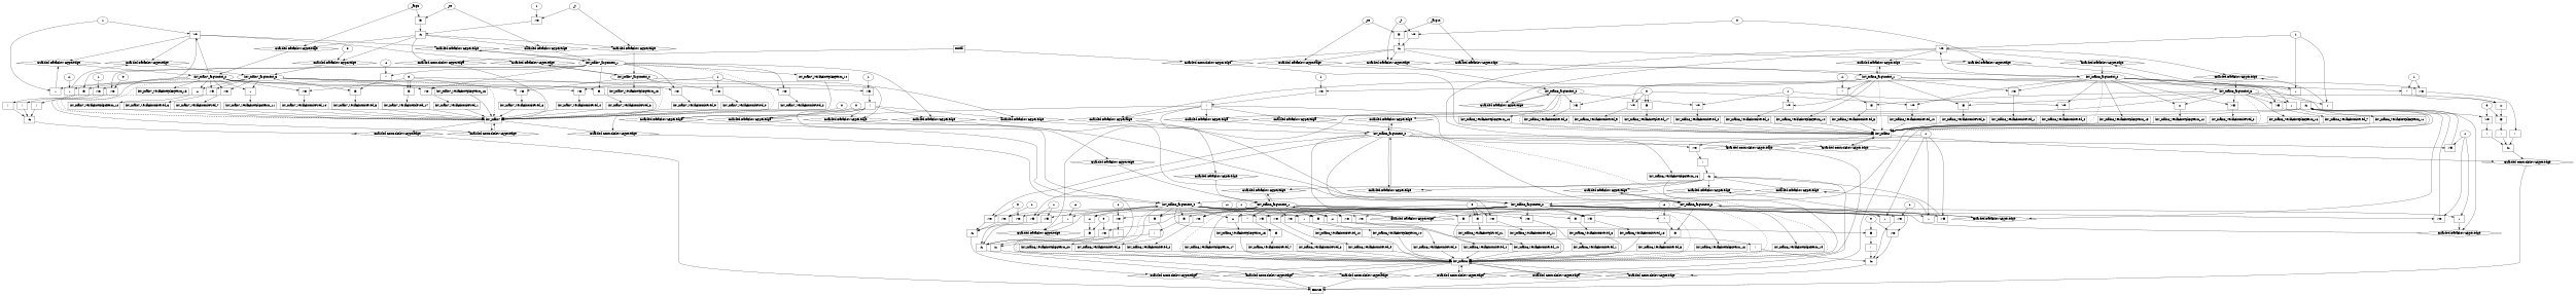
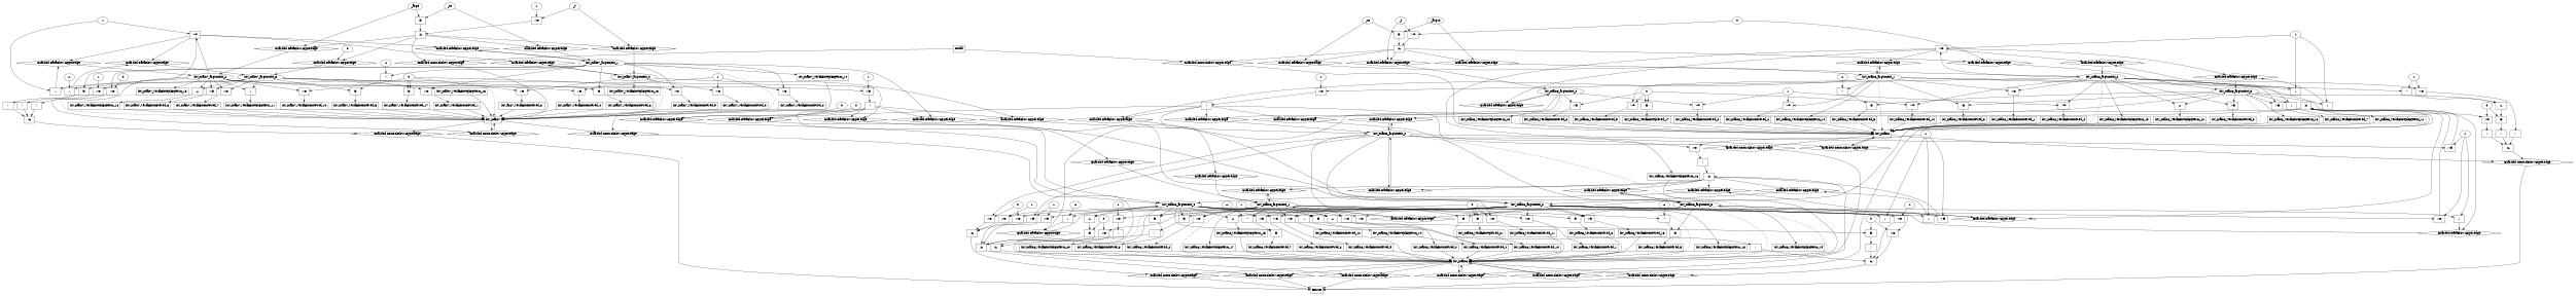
  digraph {
    node [shape=rect]
    n1 [label=inv_main6]
    n2 [label="Guarded ControlFlow Hyperedge" shape=diamond]
    n3 [label="Guarded ControlFlow Hyperedge" shape=diamond]
    n4 [label="Guarded ControlFlow Hyperedge" shape=diamond]
    n5 [label="Guarded ControlFlow Hyperedge" shape=diamond]
    n6 [label="Guarded ControlFlow Hyperedge" shape=diamond]
    n7 [label="Guarded ControlFlow Hyperedge" shape=diamond]
    n8 [label=FALSE]
    n9 [label=inv_main7]
    n10 [label="Guarded ControlFlow Hyperedge" shape=diamond]
    n11 [label="Guarded ControlFlow Hyperedge" shape=diamond]
    n12 [label="Guarded ControlFlow Hyperedge" shape=diamond]
    n13 [label=inv_main8]
    n14 [label="Guarded ControlFlow Hyperedge" shape=diamond]
    n15 [label="Guarded ControlFlow Hyperedge" shape=diamond]
    n16 [label="Guarded ControlFlow Hyperedge" shape=diamond]
    n17 [label=Initial]
    n18 [label="Guarded ControlFlow Hyperedge" shape=diamond]
    n19 [label="Guarded ControlFlow Hyperedge" shape=diamond]
    n20 [label=inv_main6_argument_0 shape=oval]
    n21 [label=">="]
    n22 [label=">="]
    n23 [label=">="]
    n24 [label=">="]
    n25 [label="Guarded DataFlow Hyperedge" shape=diamond]
    n26 [label="Guarded DataFlow Hyperedge" shape=diamond]
    n27 [label=">="]
    n28 [label=">="]
    n29 [label=inv_main6_VerifHintTplEqTerm_16]
    n30 [label="&"]
    n31 [label="!"]
    n32 [label="&"]
    n33 [label="&"]
    n34 [label=inv_main6_VerifHintInitPred_0]
    n35 [label=inv_main6_VerifHintInitPred_11]
    n36 [label=inv_main6_argument_1 shape=oval]
    n37 [label="+"]
    n38 [label=">="]
    n39 [label="="]
    n40 [label="+"]
    n41 [label=">="]
    n42 [label="Guarded DataFlow Hyperedge" shape=diamond]
    n43 [label="Guarded DataFlow Hyperedge" shape=diamond]
    n44 [label=">="]
    n45 [label=">="]
    n46 [label="*"]
    n47 [label="="]
    n48 [label="*"]
    n49 [label="="]
    n50 [label=">="]
    n51 [label=inv_main6_VerifHintTplEqTerm_17]
    n52 [label="="]
    n53 [label="!"]
    n54 [label="="]
    n55 [label="&"]
    n56 [label=inv_main6_VerifHintInitPred_1]
    n57 [label=inv_main6_VerifHintInitPred_2]
    n58 [label="="]
    n59 [label=inv_main6_VerifHintInitPred_6]
    n60 [label="="]
    n61 [label=inv_main6_VerifHintInitPred_8]
    n62 [label=inv_main6_VerifHintInitPred_12]
    n63 [label=inv_main6_argument_2 shape=oval]
    n64 [label=">="]
    n65 [label="-"]
    n66 [label=">="]
    n67 [label="-"]
    n68 [label=">="]
    n69 [label=">="]
    n70 [label=">="]
    n71 [label=">="]
    n72 [label=">="]
    n73 [label=">="]
    n74 [label=">="]
    n75 [label=">="]
    n76 [label="-"]
    n77 [label="+"]
    n78 [label=inv_main6_VerifHintTplEqTerm_18]
    n79 [label="Guarded DataFlow Hyperedge" shape=diamond]
    n80 [label="&"]
    n81 [label="Guarded DataFlow Hyperedge" shape=diamond]
    n82 [label="!"]
    n83 [label=inv_main6_VerifHintInitPred_3]
    n84 [label=inv_main6_VerifHintInitPred_4]
    n85 [label=inv_main6_VerifHintInitPred_9]
    n86 [label=inv_main6_VerifHintInitPred_13]
    n87 [label=inv_main6_VerifHintTplEqTerm_14]
    n88 [label=inv_main6_VerifHintTplEqTerm_15]
    n89 [label=inv_main6_argument_3 shape=oval]
    n90 [label="="]
    n91 [label="Guarded DataFlow Hyperedge" shape=diamond]
    n92 [label="Guarded DataFlow Hyperedge" shape=diamond]
    n93 [label="="]
    n94 [label=inv_main6_VerifHintTplEqTerm_19]
    n95 [label="!"]
    n96 [label=inv_main6_VerifHintInitPred_5]
    n97 [label=inv_main6_VerifHintInitPred_10]
    n98 [label=inv_main6_argument_4 shape=oval]
    n99 [label="-"]
    n100 [label="-"]
    n101 [label=">="]
    n102 [label=inv_main6_VerifHintTplEqTerm_20]
    n103 [label="Guarded DataFlow Hyperedge" shape=diamond]
    n104 [label="Guarded DataFlow Hyperedge" shape=diamond]
    n105 [label=inv_main6_VerifHintInitPred_7]
    n106 [label=inv_main7_argument_0 shape=oval]
    n107 [label="Guarded DataFlow Hyperedge" shape=diamond]
    n108 [label="Guarded DataFlow Hyperedge" shape=diamond]
    n109 [label=">="]
    n110 [label=">="]
    n111 [label=inv_main7_VerifHintTplEqTerm_13]
    n112 [label=inv_main7_VerifHintInitPred_0]
-   n113 [label=inv_main7_VerifHintInitPred_8]
+   n113 [label=inv_arg7_VerifHintInitPred_8]
    n114 [label=inv_main7_argument_1 shape=oval]
    n115 [label="Guarded DataFlow Hyperedge" shape=diamond]
    n116 [label=">="]
    n117 [label="="]
    n118 [label="Guarded DataFlow Hyperedge" shape=diamond]
    n119 [label=">="]
    n120 [label=">="]
    n121 [label="*"]
    n122 [label="="]
    n123 [label=">="]
    n124 [label=inv_main7_VerifHintTplEqTerm_14]
    n125 [label="!"]
    n126 [label="!"]
    n127 [label=inv_main7_VerifHintInitPred_1]
    n128 [label=inv_main7_VerifHintInitPred_2]
    n129 [label="="]
    n130 [label=inv_main7_VerifHintInitPred_6]
    n131 [label=inv_main7_VerifHintInitPred_9]
    n132 [label=inv_main7_argument_2 shape=oval]
    n133 [label=">="]
    n134 [label=">="]
    n135 [label="-"]
    n136 [label=">="]
    n137 [label=">="]
    n138 [label=">="]
    n139 [label=">="]
    n140 [label=">="]
    n141 [label="-"]
    n142 [label="+"]
    n143 [label=inv_main7_VerifHintTplEqTerm_15]
    n144 [label="!"]
    n145 [label="Guarded DataFlow Hyperedge" shape=diamond]
    n146 [label="Guarded DataFlow Hyperedge" shape=diamond]
    n147 [label="!"]
    n148 [label=inv_main7_VerifHintInitPred_3]
    n149 [label=inv_main7_VerifHintInitPred_4]
    n150 [label=inv_main7_VerifHintInitPred_7]
    n151 [label=inv_main7_VerifHintInitPred_10]
    n152 [label=inv_main7_VerifHintTplEqTerm_11]
    n153 [label=inv_main7_VerifHintTplEqTerm_12]
    n154 [label=inv_main7_argument_3 shape=oval]
    n155 [label="-"]
    n156 [label="Guarded DataFlow Hyperedge" shape=diamond]
    n157 [label=inv_main7_VerifHintTplEqTerm_16]
    n158 [label=inv_main7_VerifHintInitPred_5]
    n159 [label=inv_main8_argument_0 shape=oval]
    n160 [label="Guarded DataFlow Hyperedge" shape=diamond]
    n161 [label="Guarded DataFlow Hyperedge" shape=diamond]
    n162 [label=">="]
    n163 [label=">="]
    n164 [label=inv_main8_VerifHintTplEqTerm_13]
    n165 [label=inv_main8_VerifHintInitPred_0]
    n166 [label=inv_main8_VerifHintInitPred_8]
    n167 [label=inv_main8_argument_1 shape=oval]
    n168 [label="Guarded DataFlow Hyperedge" shape=diamond]
    n169 [label=">="]
    n170 [label="*"]
    n171 [label="Guarded DataFlow Hyperedge" shape=diamond]
    n172 [label=">="]
    n173 [label=">="]
    n174 [label="*"]
    n175 [label="="]
    n176 [label=">="]
    n177 [label=inv_main8_VerifHintTplEqTerm_14]
    n178 [label="!"]
    n179 [label="+"]
    n180 [label=inv_main8_VerifHintInitPred_1]
    n181 [label=inv_main8_VerifHintInitPred_2]
    n182 [label="="]
    n183 [label=inv_main8_VerifHintInitPred_6]
    n184 [label=inv_main8_VerifHintInitPred_9]
    n185 [label=inv_main8_argument_2 shape=oval]
    n186 [label=">="]
    n187 [label=">="]
    n188 [label="-"]
    n189 [label=">="]
    n190 [label=">="]
    n191 [label=">="]
    n192 [label=">="]
    n193 [label=">="]
    n194 [label="-"]
    n195 [label="+"]
    n196 [label=inv_main8_VerifHintTplEqTerm_15]
    n197 [label="!"]
    n198 [label="Guarded DataFlow Hyperedge" shape=diamond]
    n199 [label="Guarded DataFlow Hyperedge" shape=diamond]
    n200 [label="!"]
    n201 [label=inv_main8_VerifHintInitPred_3]
    n202 [label=inv_main8_VerifHintInitPred_4]
    n203 [label=inv_main8_VerifHintInitPred_7]
    n204 [label=inv_main8_VerifHintInitPred_10]
    n205 [label=inv_main8_VerifHintTplEqTerm_11]
    n206 [label=inv_main8_VerifHintTplEqTerm_12]
    n207 [label=inv_main8_argument_3 shape=oval]
    n208 [label="-"]
    n209 [label="Guarded DataFlow Hyperedge" shape=diamond]
    n210 [label=inv_main8_VerifHintTplEqTerm_16]
    n211 [label="="]
    n212 [label=inv_main8_VerifHintInitPred_5]
    n213 [label="Guarded DataFlow Hyperedge" shape=diamond]
    n214 [label="Guarded DataFlow Hyperedge" shape=diamond]
    n215 [label=1 shape=""]
    n216 [label=0 shape=""]
    n217 [label="Guarded DataFlow Hyperedge" shape=diamond]
    n218 [label="Guarded DataFlow Hyperedge" shape=diamond]
    n219 [label=1 shape=""]
    n220 [label=0 shape=""]
    n221 [label=1 shape=""]
    n222 [label=-1 shape=""]
    n223 [label=1 shape=""]
    n224 [label=1 shape=""]
    n225 [label=-1 shape=""]
    n226 [label=1 shape=""]
    n227 [label="&"]
    n228 [label="Guarded DataFlow Hyperedge" shape=diamond]
    n229 [label="Guarded DataFlow Hyperedge" shape=diamond]
    n230 [label="Guarded DataFlow Hyperedge" shape=diamond]
    n231 [label="Guarded DataFlow Hyperedge" shape=diamond]
    n232 [label=">="]
    n233 [label=1 shape=""]
    n234 [label=_t shape=""]
    n235 [label="="]
    n236 [label=_arg8 shape=""]
    n237 [label=_c0 shape=""]
    n238 [label=0 shape=""]
    n239 [label="&"]
    n240 [label="Guarded DataFlow Hyperedge" shape=diamond]
    n241 [label="Guarded DataFlow Hyperedge" shape=diamond]
    n242 [label="Guarded DataFlow Hyperedge" shape=diamond]
    n243 [label="Guarded DataFlow Hyperedge" shape=diamond]
    n244 [label=">="]
    n245 [label=0 shape=""]
    n246 [label=_t shape=""]
    n247 [label="="]
    n248 [label=_arg12 shape=""]
    n249 [label=_c0 shape=""]
    n250 [label="&"]
    n251 [label=0 shape=""]
    n252 [label=1 shape=""]
    n253 [label="&"]
    n254 [label=0 shape=""]
    n255 [label="!"]
    n256 [label=1 shape=""]
    n257 [label=0 shape=""]
    n258 [label=1 shape=""]
    n259 [label=0 shape=""]
    n260 [label=1 shape=""]
    n261 [label="!"]
    n262 [label=0 shape=""]
    n263 [label=1 shape=""]
    n264 [label="&"]
    n265 [label=1 shape=""]
    n266 [label=1 shape=""]
    n267 [label=-1 shape=""]
    n268 [label=0 shape=""]
    n269 [label="="]
    n270 [label=inv_main7_VerifHintTplPred_17]
    n271 [label=1 shape=""]
    n272 [label=-1 shape=""]
    n273 [label=-1 shape=""]
    n274 [label=0 shape=""]
    n275 [label="="]
    n276 [label=inv_main6_VerifHintTplPred_21]
    n277 [label=1 shape=""]
    n278 [label=-1 shape=""]
    n279 [label=0 shape=""]
    n280 [label="="]
    n281 [label=inv_main8_VerifHintTplPred_17]
    n1 -> n2
    n1 -> n3
    n1 -> n4
    n1 -> n5
    n1 -> n6
    n1 -> n7
    n2 -> n1
    n3 -> n1
    n4 -> n8
    n5 -> n8
    n6 -> n8
    n7 -> n8
    n9 -> n10
    n9 -> n11
    n9 -> n12
    n10 -> n1
    n11 -> n9
    n12 -> n8
    n13 -> n14
    n13 -> n15
    n13 -> n16
    n14 -> n1
    n15 -> n13
    n16 -> n8
    n17 -> n18
    n17 -> n19
    n18 -> n9
    n19 -> n13
    n20 -> n1 [style=dashed]
    n20 -> n21
    n20 -> n22
    n20 -> n23
    n20 -> n24
    n20 -> n25
    n20 -> n26
    n20 -> n27
    n20 -> n28
    n20 -> n29
    n21 -> n30
    n22 -> n31
    n23 -> n32
    n24 -> n33
    n25 -> n20
    n26 -> n20
    n27 -> n34
    n28 -> n35
    n29 -> n1
    n30 -> n2
    n30 -> n25
    n30 -> n42
    n30 -> n79
    n30 -> n91
    n30 -> n103
    n31 -> n80
    n32 -> n4
    n33 -> n5
    n34 -> n1
    n35 -> n1
    n36 -> n1 [style=dashed]
    n36 -> n37
    n36 -> n38
    n36 -> n39
    n36 -> n40
    n36 -> n41
    n36 -> n42
    n36 -> n43
    n36 -> n44
    n36 -> n45
    n36 -> n46
    n36 -> n47
    n36 -> n48
    n36 -> n49
    n36 -> n50
    n36 -> n51
    n37 -> n52
    n38 -> n33
    n39 -> n53
    n40 -> n54
    n41 -> n55
    n42 -> n36
    n43 -> n36
    n44 -> n56
    n45 -> n57
    n46 -> n58
    n47 -> n59
    n48 -> n60
    n49 -> n61
    n50 -> n62
    n51 -> n1
    n52 -> n33
    n53 -> n55
    n54 -> n261
    n55 -> n6
    n56 -> n1
    n57 -> n1
    n58 -> n96
    n59 -> n1
    n60 -> n105
    n61 -> n1
    n62 -> n1
    n63 -> n1 [style=dashed]
    n63 -> n44
    n63 -> n64
    n63 -> n65
    n63 -> n66
    n63 -> n67
    n63 -> n68
    n63 -> n69
    n63 -> n70
    n63 -> n71
    n63 -> n72
    n63 -> n73
    n63 -> n74
    n63 -> n75
    n63 -> n76
    n63 -> n77
    n63 -> n78
    n64 -> n30
    n65 -> n79
    n66 -> n80
    n67 -> n81
    n68 -> n32
    n69 -> n33
    n70 -> n55
    n71 -> n82
    n72 -> n83
    n73 -> n84
    n74 -> n85
    n75 -> n86
    n76 -> n87
    n77 -> n88
    n78 -> n1
    n79 -> n63
    n80 -> n3
    n80 -> n26
    n80 -> n43
    n80 -> n81
    n80 -> n92
    n80 -> n104
    n81 -> n63
    n82 -> n264
    n83 -> n1
    n84 -> n1
    n85 -> n1
    n86 -> n1
-   n87 -> n1
+   n87 -> n84
    n88 -> n1
    n89 -> n1 [style=dashed]
    n89 -> n47
    n89 -> n58
    n89 -> n90
    n89 -> n91
    n89 -> n92
    n89 -> n93
    n89 -> n94
    n90 -> n95
    n91 -> n89
    n92 -> n89
    n93 -> n97
    n94 -> n1
    n95 -> n264
    n96 -> n1
    n97 -> n1
    n98 -> n1 [style=dashed]
    n98 -> n37
    n98 -> n39
    n98 -> n40
    n98 -> n49
    n98 -> n60
    n98 -> n72
    n98 -> n74
    n98 -> n76
    n98 -> n77
    n98 -> n90
    n98 -> n93
    n98 -> n99
    n98 -> n100
    n98 -> n101
    n98 -> n102
    n99 -> n103
    n100 -> n104
    n101 -> n32
    n102 -> n1
    n103 -> n98
    n104 -> n98
    n105 -> n1
    n106 -> n9 [style=dashed]
    n106 -> n107
    n106 -> n108
    n106 -> n109
    n106 -> n110
    n106 -> n111
    n107 -> n20
    n108 -> n106
    n109 -> n112
    n110 -> n113
    n111 -> n9
    n112 -> n9
    n113 -> n9
    n114 -> n9 [style=dashed]
    n114 -> n115
    n114 -> n116
    n114 -> n117
    n114 -> n118
    n114 -> n119
    n114 -> n120
    n114 -> n121
    n114 -> n122
    n114 -> n123
    n114 -> n124
    n115 -> n63
    n116 -> n125
    n117 -> n126
    n118 -> n114
    n119 -> n127
    n120 -> n128
    n121 -> n129
    n122 -> n130
    n123 -> n131
    n124 -> n9
    n125 -> n250
    n126 -> n250
    n127 -> n9
    n128 -> n9
    n129 -> n158
    n130 -> n9
    n131 -> n9
-   n132 -> n9 [style=dashed]
    n132 -> n119
    n132 -> n133
    n132 -> n134
    n132 -> n135
    n132 -> n136
    n132 -> n137
    n132 -> n138
    n132 -> n139
    n132 -> n140
    n132 -> n141
    n132 -> n142
    n132 -> n143
    n133 -> n144
    n134 -> n11
    n134 -> n108
    n134 -> n118
    n134 -> n145
    n134 -> n146
    n135 -> n145
    n136 -> n147
    n137 -> n148
    n138 -> n149
    n139 -> n150
    n140 -> n151
    n141 -> n152
    n142 -> n153
    n143 -> n9 [style=dashed]
    n144 -> n10
    n144 -> n107
    n144 -> n115
    n144 -> n156
    n144 -> n213
    n144 -> n214
    n145 -> n132
    n146 -> n154
    n147 -> n250
    n148 -> n9
    n149 -> n9
    n150 -> n9
    n151 -> n9
    n152 -> n9
    n153 -> n9
    n154 -> n9 [style=dashed]
    n154 -> n117
    n154 -> n122
    n154 -> n129
    n154 -> n137
    n154 -> n139
    n154 -> n141
    n154 -> n142
    n154 -> n155
    n154 -> n156
    n154 -> n157
    n155 -> n146
    n156 -> n89
    n157 -> n9
    n158 -> n9
    n159 -> n13 [style=dashed]
    n159 -> n160
    n159 -> n161
    n159 -> n162
    n159 -> n163
    n159 -> n164
    n160 -> n20
    n161 -> n159
    n162 -> n165
    n163 -> n166
    n164 -> n13
    n165 -> n13
    n166 -> n13
    n167 -> n13 [style=dashed]
    n167 -> n168
    n167 -> n169
    n167 -> n170
    n167 -> n171
    n167 -> n172
    n167 -> n173
    n167 -> n174
    n167 -> n175
    n167 -> n176
    n167 -> n177
    n168 -> n63
    n169 -> n178
    n170 -> n179
    n171 -> n167
    n172 -> n180
    n173 -> n181
    n174 -> n182
    n175 -> n183
    n176 -> n184
    n177 -> n13
    n178 -> n253
    n179 -> n211
    n180 -> n13
    n181 -> n13
    n182 -> n212
    n183 -> n13
    n184 -> n13
    n185 -> n13 [style=dashed]
    n185 -> n172
    n185 -> n186
    n185 -> n187
    n185 -> n188
    n185 -> n189
    n185 -> n190
    n185 -> n191
    n185 -> n192
    n185 -> n193
    n185 -> n194
    n185 -> n195
    n185 -> n196
    n186 -> n197
    n187 -> n15
    n187 -> n161
    n187 -> n171
    n187 -> n198
    n187 -> n199
    n188 -> n198
    n189 -> n200
    n190 -> n201
    n191 -> n202
    n192 -> n203
    n193 -> n204
    n194 -> n205
    n195 -> n206
    n196 -> n13
    n197 -> n14
    n197 -> n160
    n197 -> n168
    n197 -> n209
    n197 -> n217
    n197 -> n218
    n198 -> n185
    n199 -> n207
    n200 -> n253
    n201 -> n13
    n202 -> n13
    n203 -> n13
    n204 -> n13
    n205 -> n13
    n206 -> n13
    n207 -> n13 [style=dashed]
    n207 -> n175
    n207 -> n179
    n207 -> n182
    n207 -> n190
    n207 -> n192
    n207 -> n194
    n207 -> n195
    n207 -> n208
    n207 -> n209
    n207 -> n210
    n208 -> n199
    n209 -> n89
    n210 -> n13
    n211 -> n255
    n212 -> n13
    n213 -> n98
    n214 -> n36
    n215 -> n133
    n216 -> n213
    n217 -> n98
    n218 -> n36
    n219 -> n186
    n220 -> n217
    n221 -> n134
    n221 -> n135
    n222 -> n155
    n223 -> n187
    n223 -> n188
    n223 -> n208
    n224 -> n21
    n224 -> n64
    n224 -> n65
    n225 -> n99
    n226 -> n22
    n226 -> n66
    n226 -> n67
    n226 -> n100
    n227 -> n18
    n227 -> n228
    n227 -> n229
    n227 -> n230
    n227 -> n231
    n228 -> n106
    n229 -> n114
    n230 -> n132
    n231 -> n154
    n232 -> n227
    n233 -> n232
    n234 -> n228
    n234 -> n232
    n235 -> n227
    n236 -> n230
    n236 -> n235
    n237 -> n229
    n237 -> n235
    n238 -> n231
    n239 -> n19
    n239 -> n240
    n239 -> n241
    n239 -> n242
    n239 -> n243
    n240 -> n159
    n241 -> n167
    n242 -> n185
    n243 -> n207
    n244 -> n239
    n245 -> n243
    n245 -> n244
    n246 -> n240
    n246 -> n244
    n247 -> n239
    n248 -> n242
    n248 -> n247
    n249 -> n241
    n249 -> n247
    n250 -> n12
    n251 -> n116
    n252 -> n136
    n253 -> n16
    n254 -> n169
    n254 -> n211
    n255 -> n253
    n256 -> n170
    n256 -> n189
    n257 -> n23
    n257 -> n68
    n258 -> n101
    n259 -> n52
    n259 -> n69
    n260 -> n24
    n260 -> n38
    n261 -> n55
    n262 -> n54
    n262 -> n70
    n263 -> n41
    n264 -> n7
    n265 -> n71
    n266 -> n109
    n266 -> n120
    n266 -> n138
    n267 -> n121
    n268 -> n110
    n268 -> n123
    n268 -> n140
    n268 -> n269
    n268 -> n269
    n269 -> n270
    n270 -> n9
    n271 -> n27
    n271 -> n45
    n271 -> n73
    n272 -> n46
    n273 -> n48
    n274 -> n28
    n274 -> n50
    n274 -> n75
    n274 -> n275
    n274 -> n275
    n275 -> n276
    n276 -> n97
    n277 -> n162
    n277 -> n173
    n277 -> n191
    n278 -> n174
    n279 -> n163
    n279 -> n176
    n279 -> n193
    n279 -> n280
    n279 -> n280
    n280 -> n281
    n281 -> n13
  }
